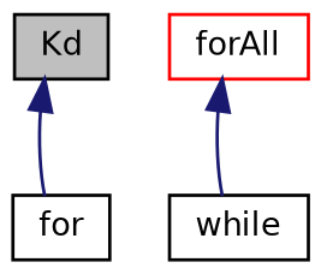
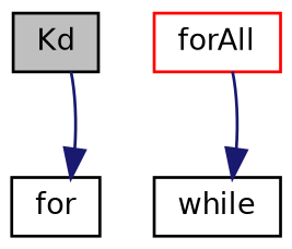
  digraph {
    rankdir=TB
    node [color=black fontname=Helvetica fontsize=10 shape=record]
    edge [color=midnightblue dir=back fontname=Helvetica fontsize=10 labelfontname=Helvetica labelfontsize=10 style=solid]
    n1 [fillcolor=grey75 fontcolor=black height=0.2 label=Kd style=filled width=0.4]
    n2 [height=0.2 label=for width=0.4]
    n3 [color=red height=0.2 label=forAll width=0.4]
    n4 [height=0.2 label=while width=0.4]
-   n1 -> n2
-   n3 -> n4
+   n2 -> n1
+   n4 -> n3
  }
